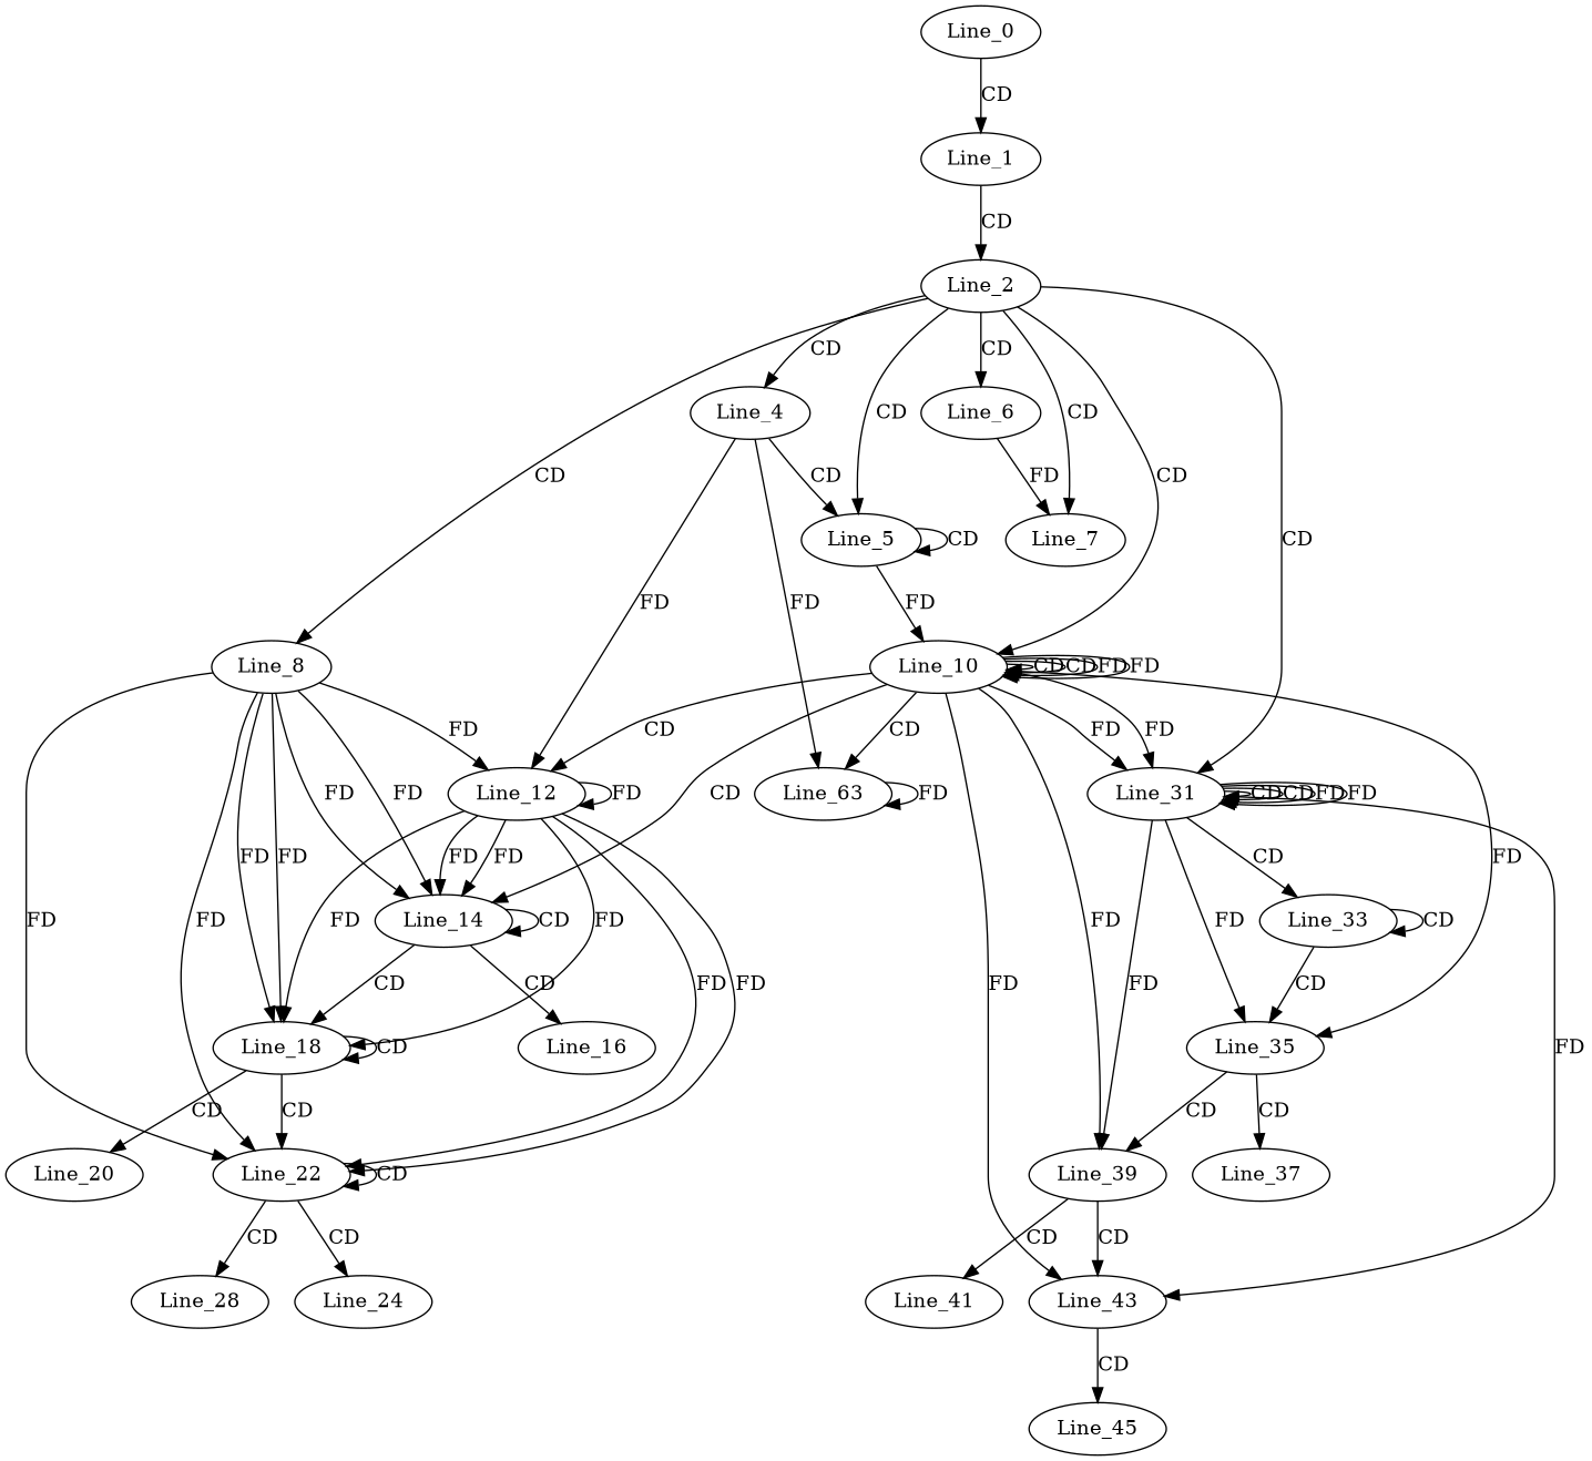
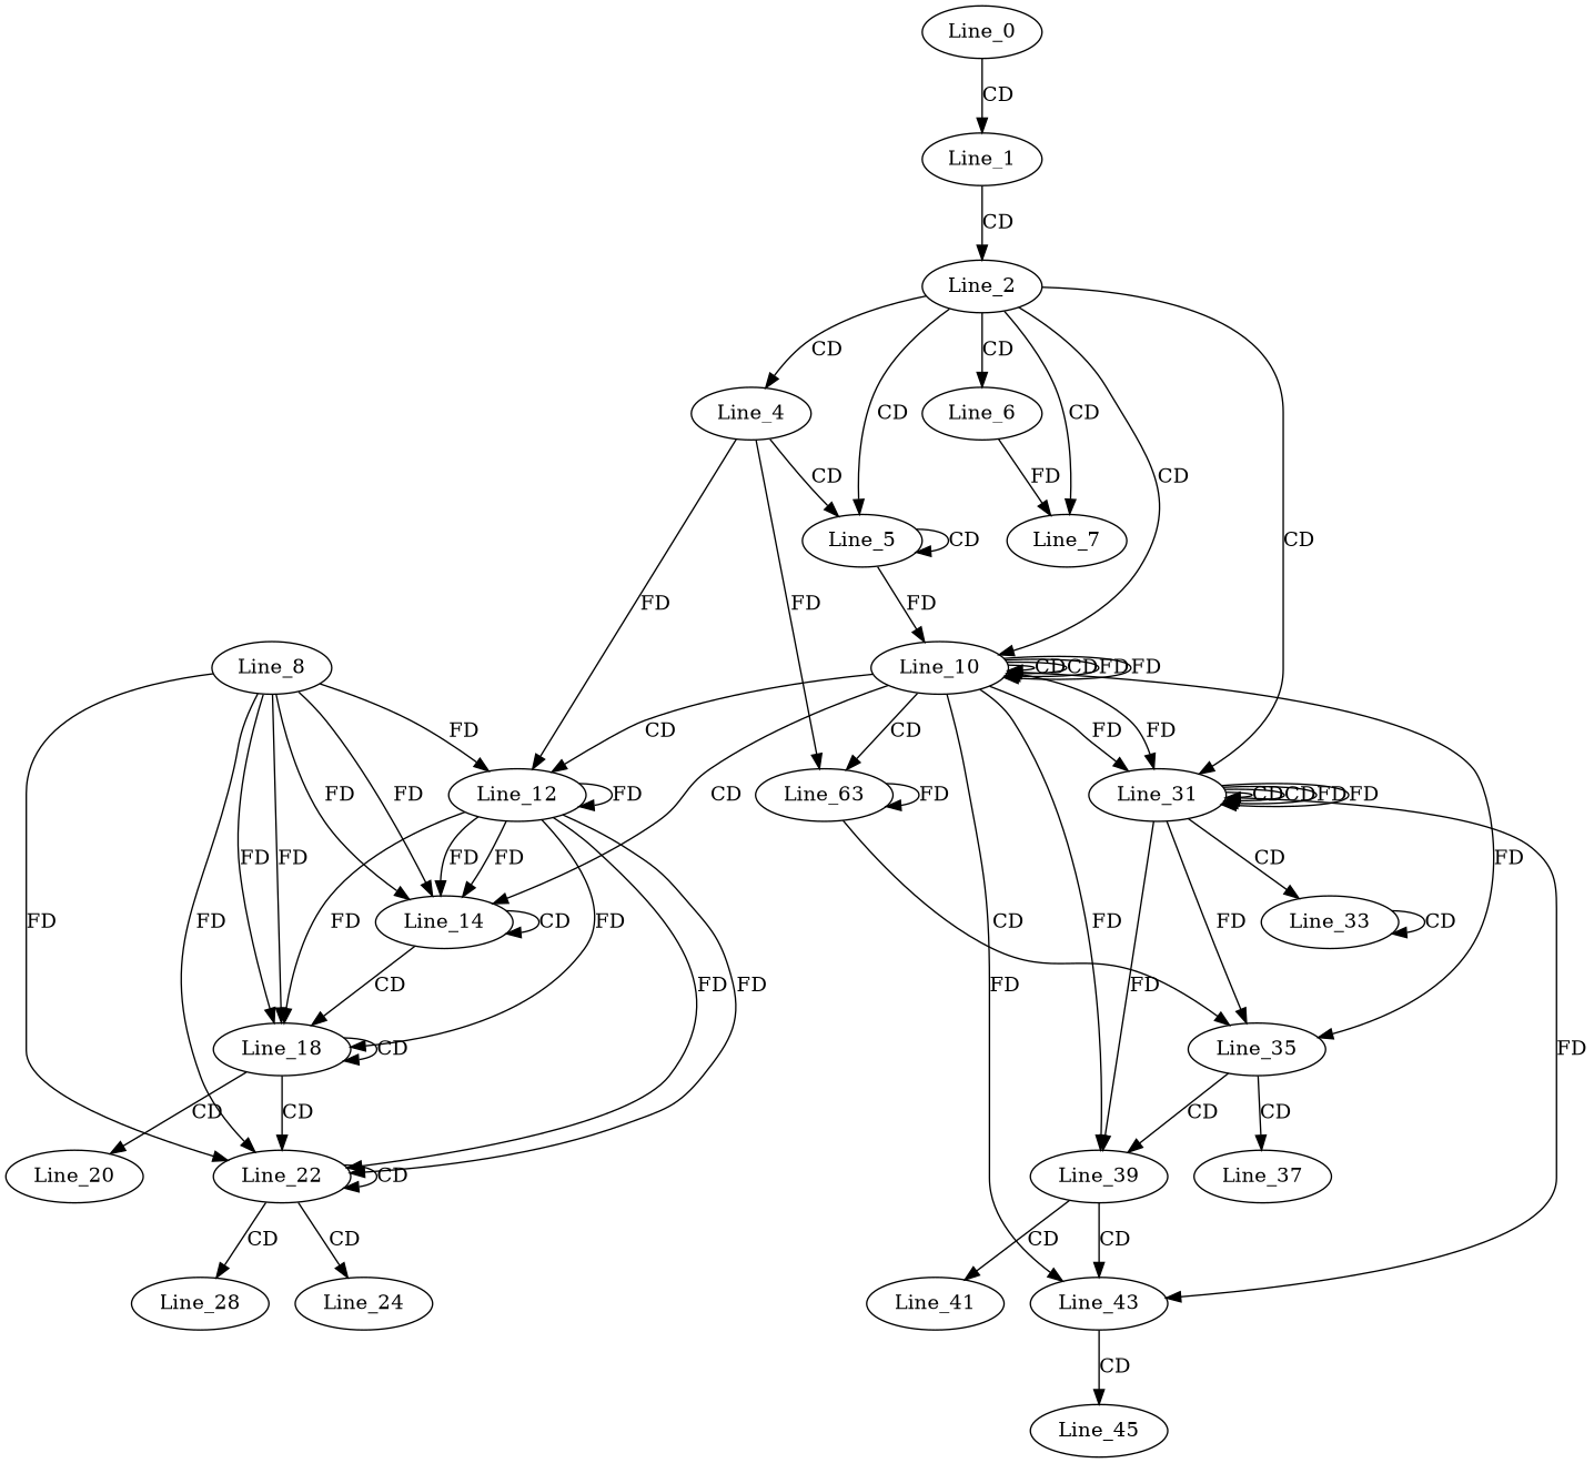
  digraph {
    Line_0
    Line_1
    Line_2
    Line_4
    Line_5
    Line_6
    Line_7
    Line_8
    Line_10
    Line_31
    Line_12
    n12 [label=Line_63]
    Line_14
    Line_18
    Line_22
    Line_35
    Line_39
    Line_43
    Line_33
-   Line_16
    Line_20
    Line_24
    Line_28
    Line_37
    Line_41
    Line_45
    Line_0 -> Line_1 [label=CD]
    Line_1 -> Line_2 [label=CD]
    Line_2 -> Line_4 [label=CD]
    Line_2 -> Line_5 [label=CD]
    Line_2 -> Line_6 [label=CD]
    Line_2 -> Line_7 [label=CD]
-   Line_2 -> Line_8 [label=CD]
    Line_2 -> Line_10 [label=CD]
    Line_2 -> Line_31 [label=CD]
    Line_4 -> Line_5 [label=CD]
    Line_4 -> Line_12 [label=FD]
    Line_4 -> n12 [label=FD]
    Line_5 -> Line_5 [label=CD]
    Line_5 -> Line_10 [label=FD]
    Line_6 -> Line_7 [label=FD]
    Line_8 -> Line_12 [label=FD]
    Line_8 -> Line_14 [label=FD]
    Line_8 -> Line_14 [label=FD]
    Line_8 -> Line_18 [label=FD]
    Line_8 -> Line_18 [label=FD]
    Line_8 -> Line_22 [label=FD]
    Line_8 -> Line_22 [label=FD]
    Line_10 -> Line_10 [label=CD]
    Line_10 -> Line_10 [label=CD]
    Line_10 -> Line_10 [label=FD]
    Line_10 -> Line_10 [label=FD]
    Line_10 -> Line_31 [label=FD]
    Line_10 -> Line_31 [label=FD]
    Line_10 -> Line_12 [label=CD]
    Line_10 -> n12 [label=CD]
    Line_10 -> Line_14 [label=CD]
    Line_10 -> Line_35 [label=FD]
    Line_10 -> Line_39 [label=FD]
    Line_10 -> Line_43 [label=FD]
    Line_31 -> Line_31 [label=CD]
    Line_31 -> Line_31 [label=CD]
    Line_31 -> Line_31 [label=FD]
    Line_31 -> Line_31 [label=FD]
    Line_31 -> Line_35 [label=FD]
    Line_31 -> Line_39 [label=FD]
    Line_31 -> Line_43 [label=FD]
    Line_31 -> Line_33 [label=CD]
    Line_12 -> Line_12 [label=FD]
    Line_12 -> Line_14 [label=FD]
    Line_12 -> Line_14 [label=FD]
    Line_12 -> Line_18 [label=FD]
    Line_12 -> Line_18 [label=FD]
    Line_12 -> Line_22 [label=FD]
    Line_12 -> Line_22 [label=FD]
    n12 -> n12 [label=FD]
    Line_14 -> Line_14 [label=CD]
    Line_14 -> Line_18 [label=CD]
-   Line_14 -> Line_16 [label=CD]
    Line_18 -> Line_18 [label=CD]
    Line_18 -> Line_22 [label=CD]
    Line_18 -> Line_20 [label=CD]
    Line_22 -> Line_22 [label=CD]
    Line_22 -> Line_24 [label=CD]
    Line_22 -> Line_28 [label=CD]
    Line_35 -> Line_39 [label=CD]
    Line_35 -> Line_37 [label=CD]
    Line_39 -> Line_43 [label=CD]
    Line_39 -> Line_41 [label=CD]
    Line_43 -> Line_45 [label=CD]
-   Line_33 -> Line_35 [label=CD]
+   n12 -> Line_35 [label=CD]
    Line_33 -> Line_33 [label=CD]
  }
